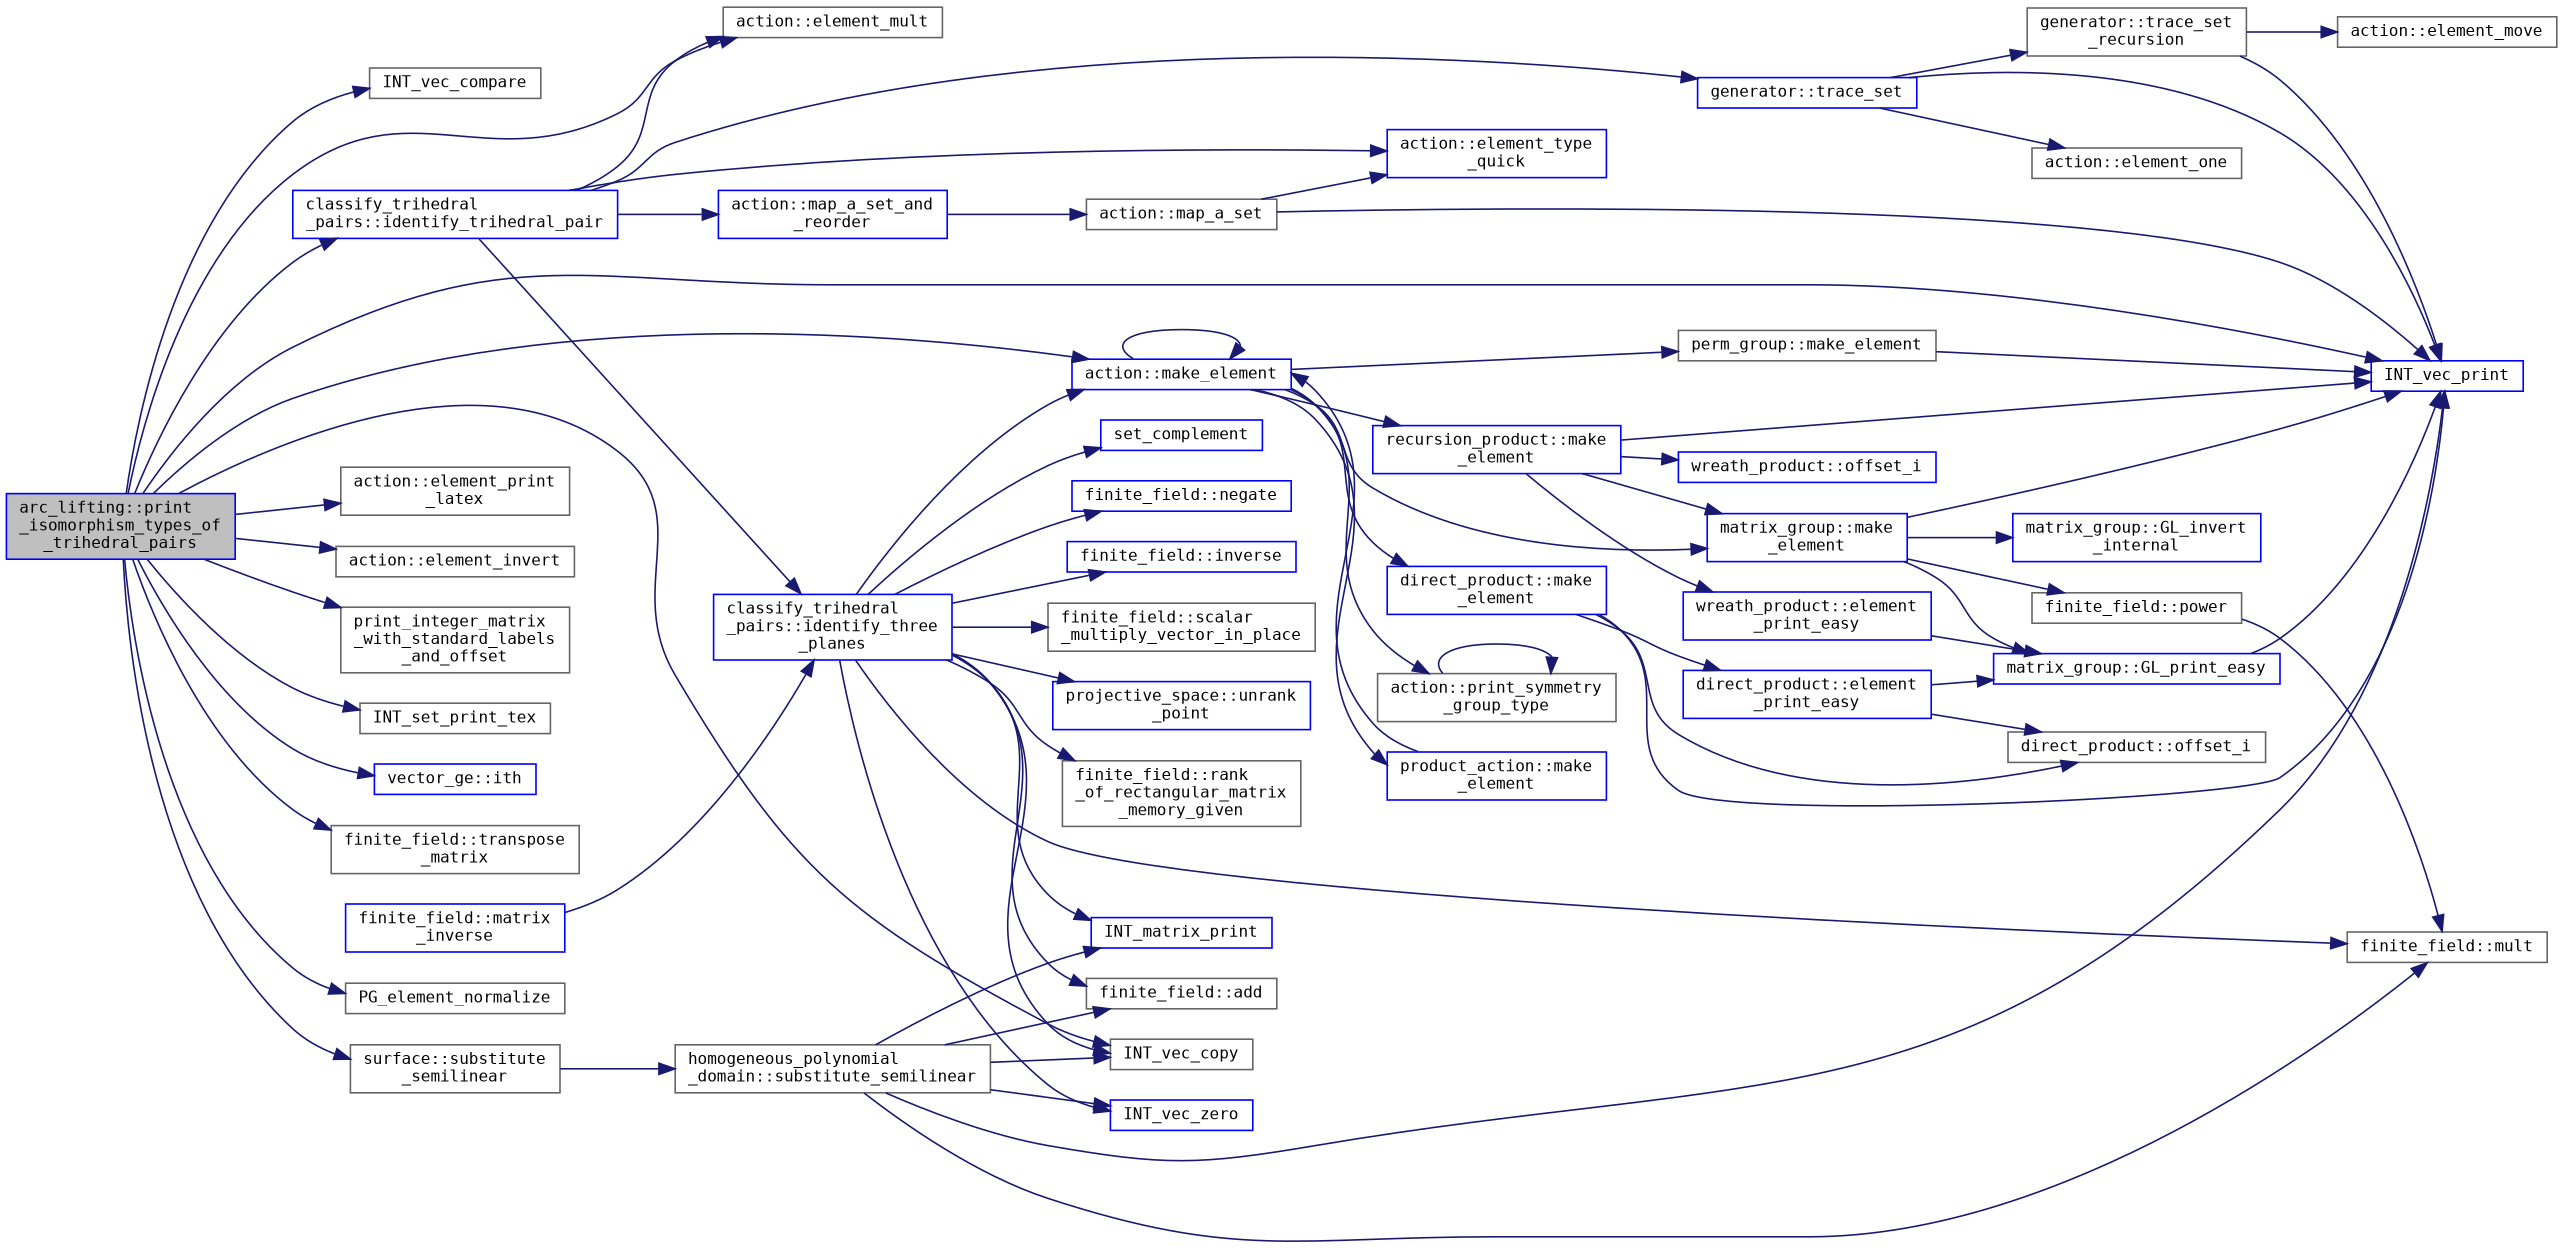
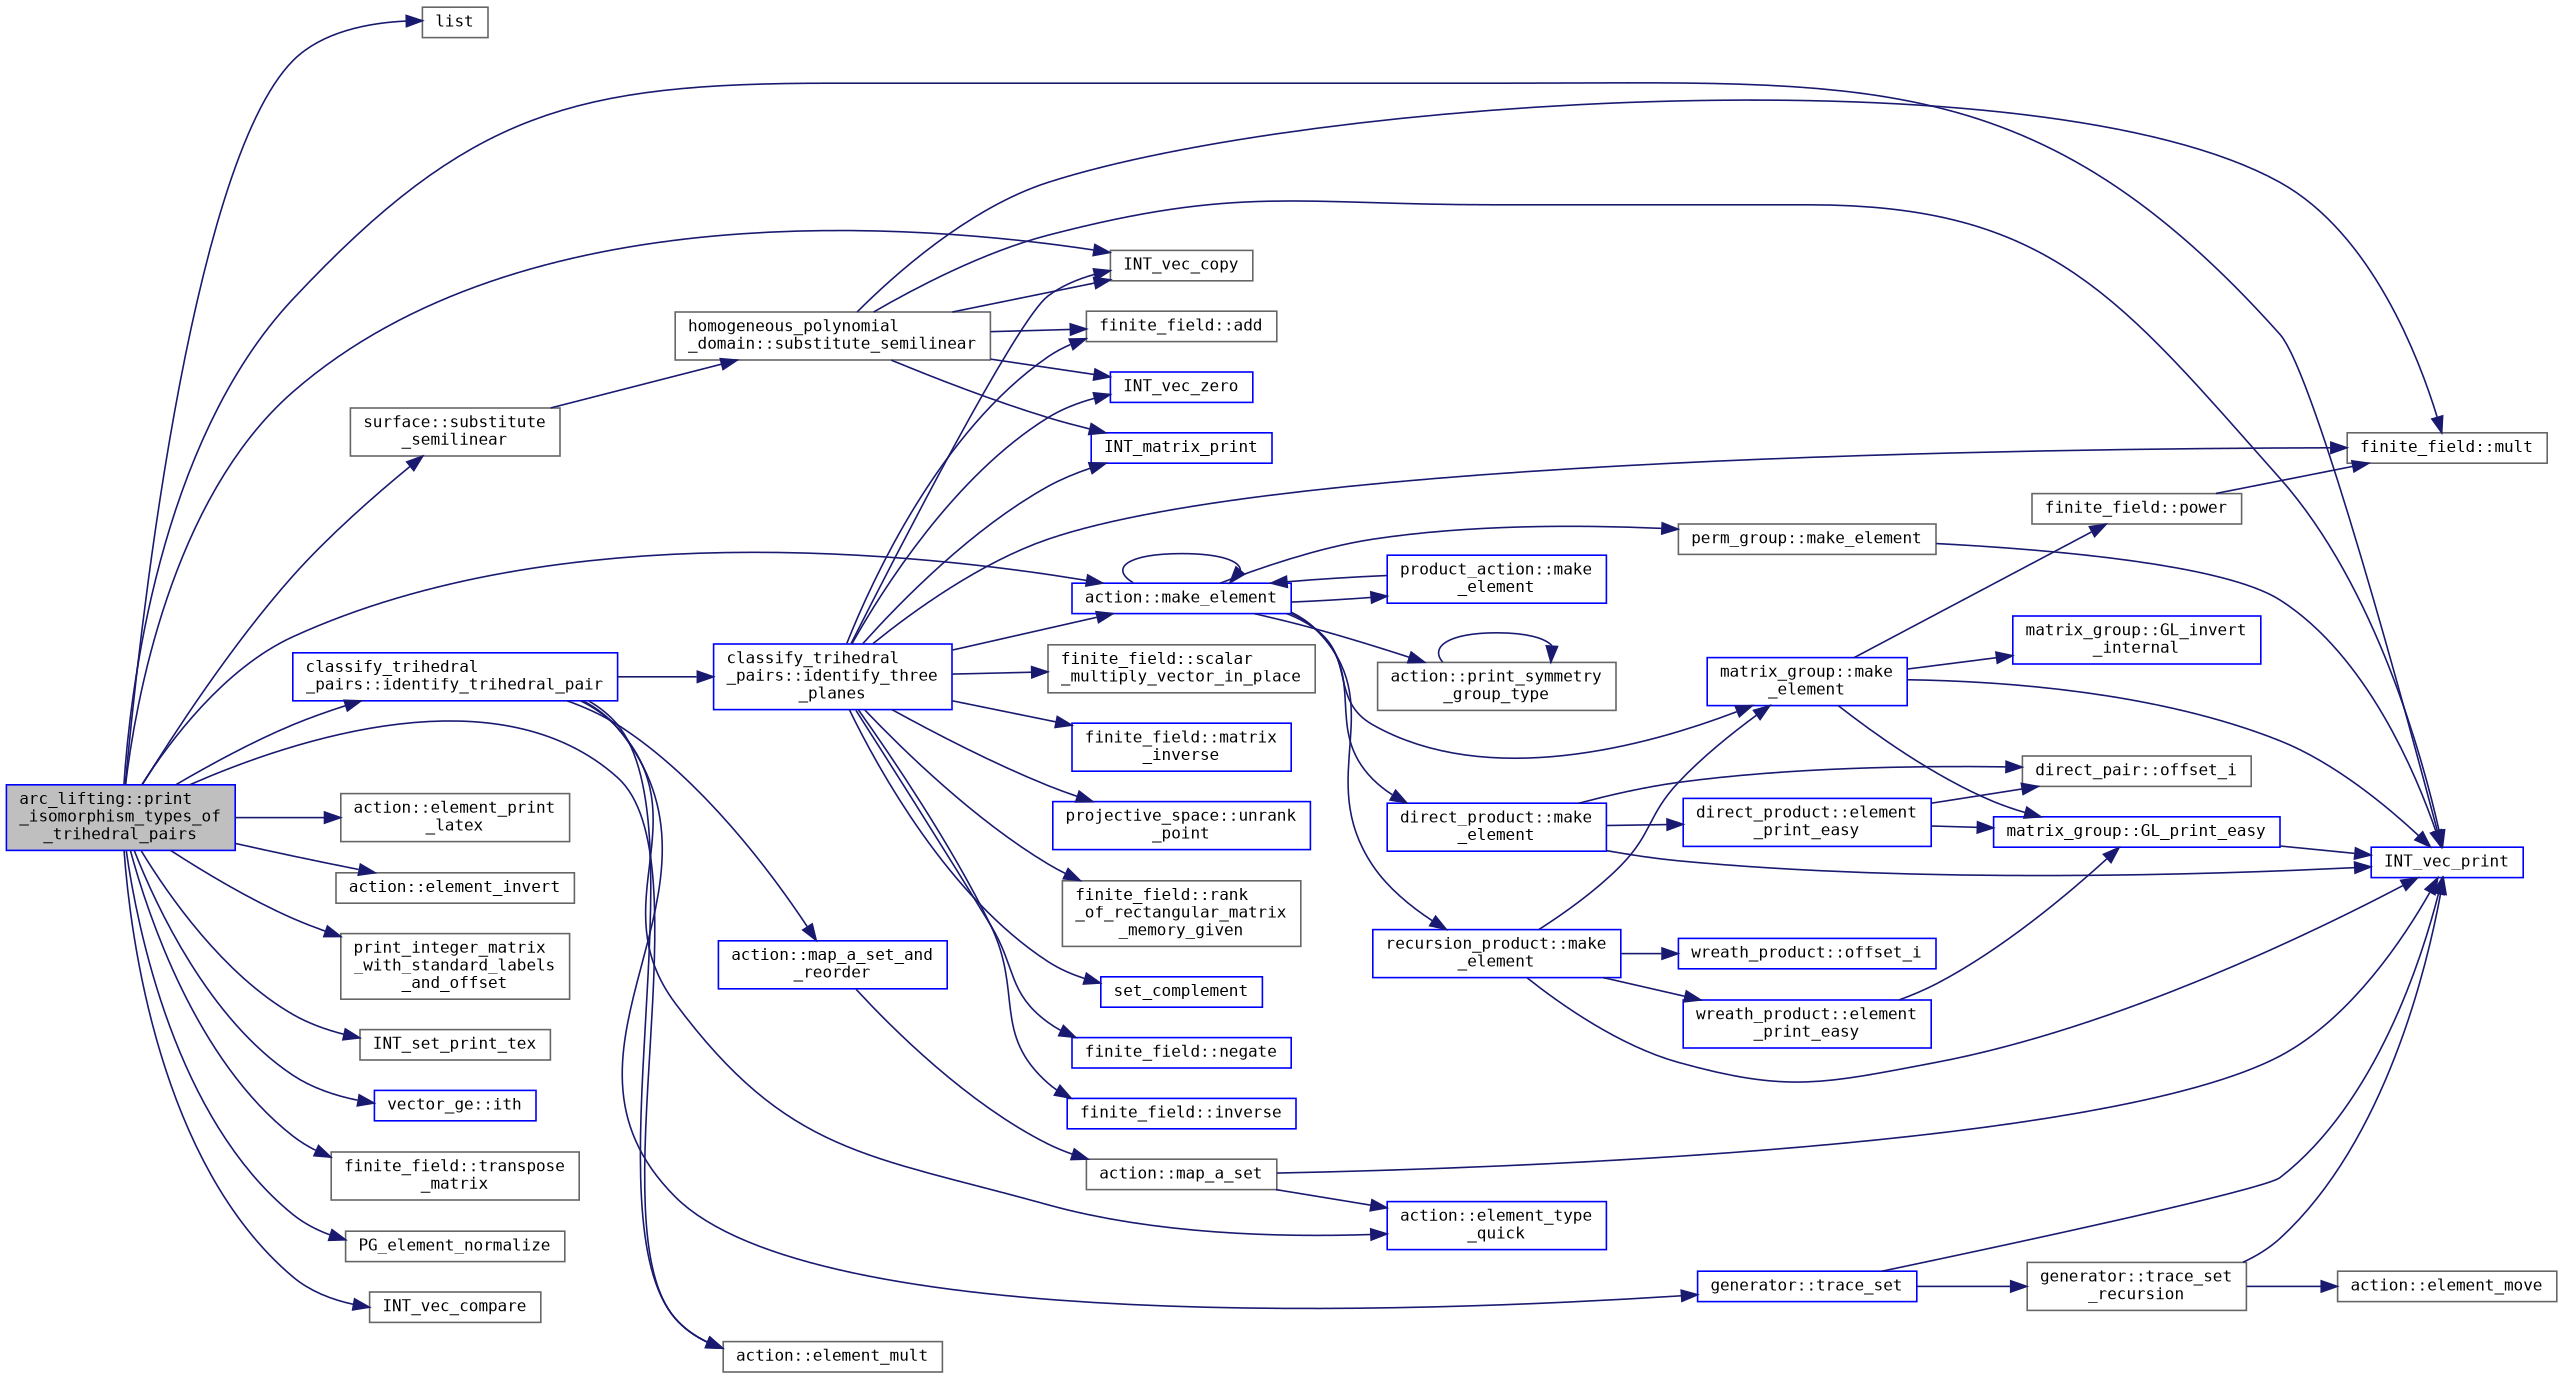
  digraph {
    fontname="DejaVu Sans Mono"
    rankdir=LR
    node [color=blue fillcolor=white fontname="DejaVu Sans Mono" fontsize=10 shape=record style=filled]
    edge [color=midnightblue fontname="DejaVu Sans Mono" fontsize=10 labelfontname=Helvetica labelfontsize=10 style=solid]
    n1 [fillcolor=grey75 fontcolor=black height=0.2 label="arc_lifting::print\l_isomorphism_types_of\l_trihedral_pairs" width=0.4]
+   n2 [color=gray40 height=0.2 label=list width=0.4]
    n3 [height=0.2 label=INT_vec_print width=0.4]
    n4 [height=0.2 label="classify_trihedral\l_pairs::identify_trihedral_pair" width=0.4]
    n5 [color=gray40 height=0.2 label=INT_vec_copy width=0.4]
    n6 [height=0.2 label="action::make_element" width=0.4]
    n7 [color=gray40 height=0.2 label="action::element_mult" width=0.4]
    n8 [color=gray40 height=0.2 label="action::element_print\l_latex" width=0.4]
    n9 [color=gray40 height=0.2 label="action::element_invert" width=0.4]
    n10 [color=gray40 height=0.2 label="print_integer_matrix\l_with_standard_labels\l_and_offset" width=0.4]
    n11 [color=gray40 height=0.2 label=INT_set_print_tex width=0.4]
    n12 [height=0.2 label="vector_ge::ith" width=0.4]
    n13 [color=gray40 height=0.2 label="finite_field::transpose\l_matrix" width=0.4]
    n14 [color=gray40 height=0.2 label="surface::substitute\l_semilinear" width=0.4]
    n15 [color=gray40 height=0.2 label=PG_element_normalize width=0.4]
    n16 [color=gray40 height=0.2 label=INT_vec_compare width=0.4]
    n17 [height=0.2 label="classify_trihedral\l_pairs::identify_three\l_planes" width=0.4]
    n18 [height=0.2 label="action::element_type\l_quick" width=0.4]
    n19 [height=0.2 label="action::map_a_set_and\l_reorder" width=0.4]
    n20 [height=0.2 label="generator::trace_set" width=0.4]
    n21 [height=0.2 label="product_action::make\l_element" width=0.4]
    n22 [height=0.2 label="matrix_group::make\l_element" width=0.4]
    n23 [height=0.2 label="recursion_product::make\l_element" width=0.4]
    n24 [height=0.2 label="direct_product::make\l_element" width=0.4]
    n25 [color=gray40 height=0.2 label="perm_group::make_element" width=0.4]
    n26 [color=gray40 height=0.2 label="action::print_symmetry\l_group_type" width=0.4]
    n27 [color=gray40 height=0.2 label="homogeneous_polynomial\l_domain::substitute_semilinear" width=0.4]
    n28 [height=0.2 label="projective_space::unrank\l_point" width=0.4]
    n29 [color=gray40 height=0.2 label="finite_field::rank\l_of_rectangular_matrix\l_memory_given" width=0.4]
    n30 [height=0.2 label=set_complement width=0.4]
    n31 [color=gray40 height=0.2 label="finite_field::add" width=0.4]
    n32 [color=gray40 height=0.2 label="finite_field::mult" width=0.4]
    n33 [height=0.2 label="finite_field::negate" width=0.4]
    n34 [height=0.2 label="finite_field::inverse" width=0.4]
    n35 [color=gray40 height=0.2 label="finite_field::scalar\l_multiply_vector_in_place" width=0.4]
    n36 [height=0.2 label=INT_vec_zero width=0.4]
    n37 [height=0.2 label=INT_matrix_print width=0.4]
    n38 [height=0.2 label="finite_field::matrix\l_inverse" width=0.4]
    n39 [color=gray40 height=0.2 label="action::map_a_set" width=0.4]
-   n40 [color=gray40 height=0.2 label="action::element_one" width=0.4]
    n41 [color=gray40 height=0.2 label="generator::trace_set\l_recursion" width=0.4]
    n42 [color=gray40 height=0.2 label="action::element_move" width=0.4]
    n43 [color=gray40 height=0.2 label="finite_field::power" width=0.4]
    n44 [height=0.2 label="matrix_group::GL_invert\l_internal" width=0.4]
    n45 [height=0.2 label="matrix_group::GL_print_easy" width=0.4]
    n46 [height=0.2 label="wreath_product::offset_i" width=0.4]
    n47 [height=0.2 label="wreath_product::element\l_print_easy" width=0.4]
-   n48 [color=gray40 height=0.2 label="direct_product::offset_i" width=0.4]
+   n48 [color=gray40 height=0.2 label="direct_pair::offset_i" width=0.4]
    n49 [height=0.2 label="direct_product::element\l_print_easy" width=0.4]
+   n1 -> n2
    n1 -> n3
    n1 -> n4
    n1 -> n5
    n1 -> n6
    n1 -> n7
    n1 -> n8
    n1 -> n9
    n1 -> n10
    n1 -> n11
    n1 -> n12
    n1 -> n13
    n1 -> n14
    n1 -> n15
    n1 -> n16
    n4 -> n7
    n4 -> n17
    n4 -> n18
    n4 -> n19
    n4 -> n20
    n6 -> n6
    n6 -> n21
    n6 -> n22
    n6 -> n23
    n6 -> n24
    n6 -> n25
    n6 -> n26
    n14 -> n27
    n17 -> n5
    n17 -> n6
    n17 -> n28
    n17 -> n29
    n17 -> n30
    n17 -> n31
    n17 -> n32
    n17 -> n33
    n17 -> n34
    n17 -> n35
    n17 -> n36
    n17 -> n37
-   n38 -> n17
+   n17 -> n38
    n19 -> n39
    n20 -> n3
-   n20 -> n40
    n20 -> n41
    n21 -> n6
    n22 -> n3
    n22 -> n43
    n22 -> n44
    n22 -> n45
    n23 -> n3
    n23 -> n22
    n23 -> n46
    n23 -> n47
    n24 -> n3
    n24 -> n48
    n24 -> n49
    n25 -> n3
    n26 -> n26
    n27 -> n3
    n27 -> n5
    n27 -> n31
    n27 -> n32
    n27 -> n36
    n27 -> n37
    n39 -> n3
    n39 -> n18
    n41 -> n3
    n41 -> n42
    n43 -> n32
    n45 -> n3
    n47 -> n45
    n49 -> n45
    n49 -> n48
  }
